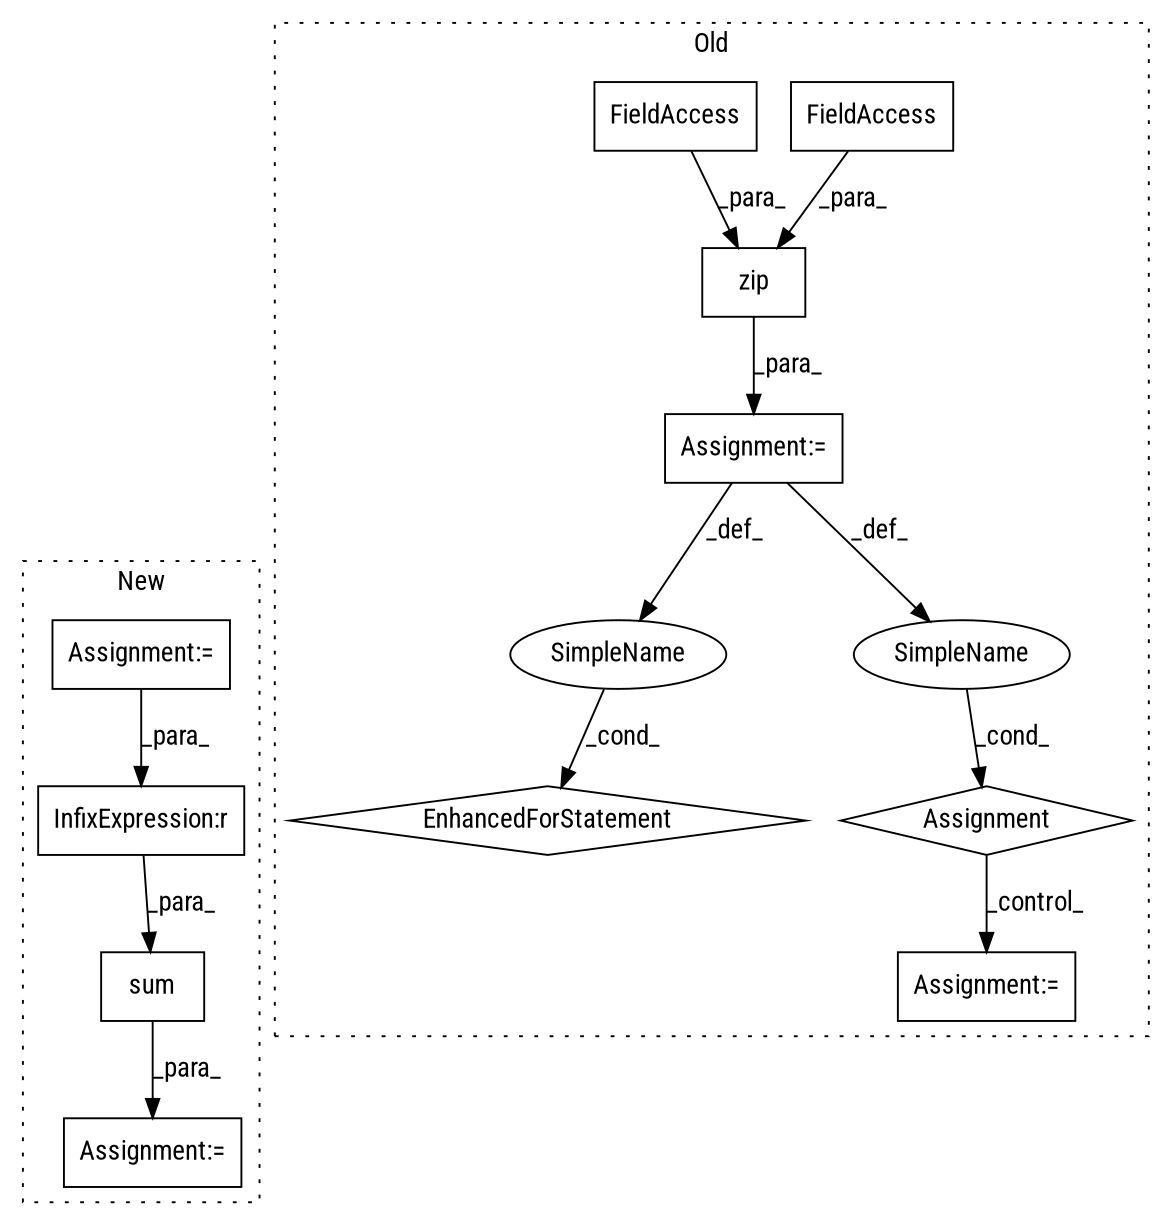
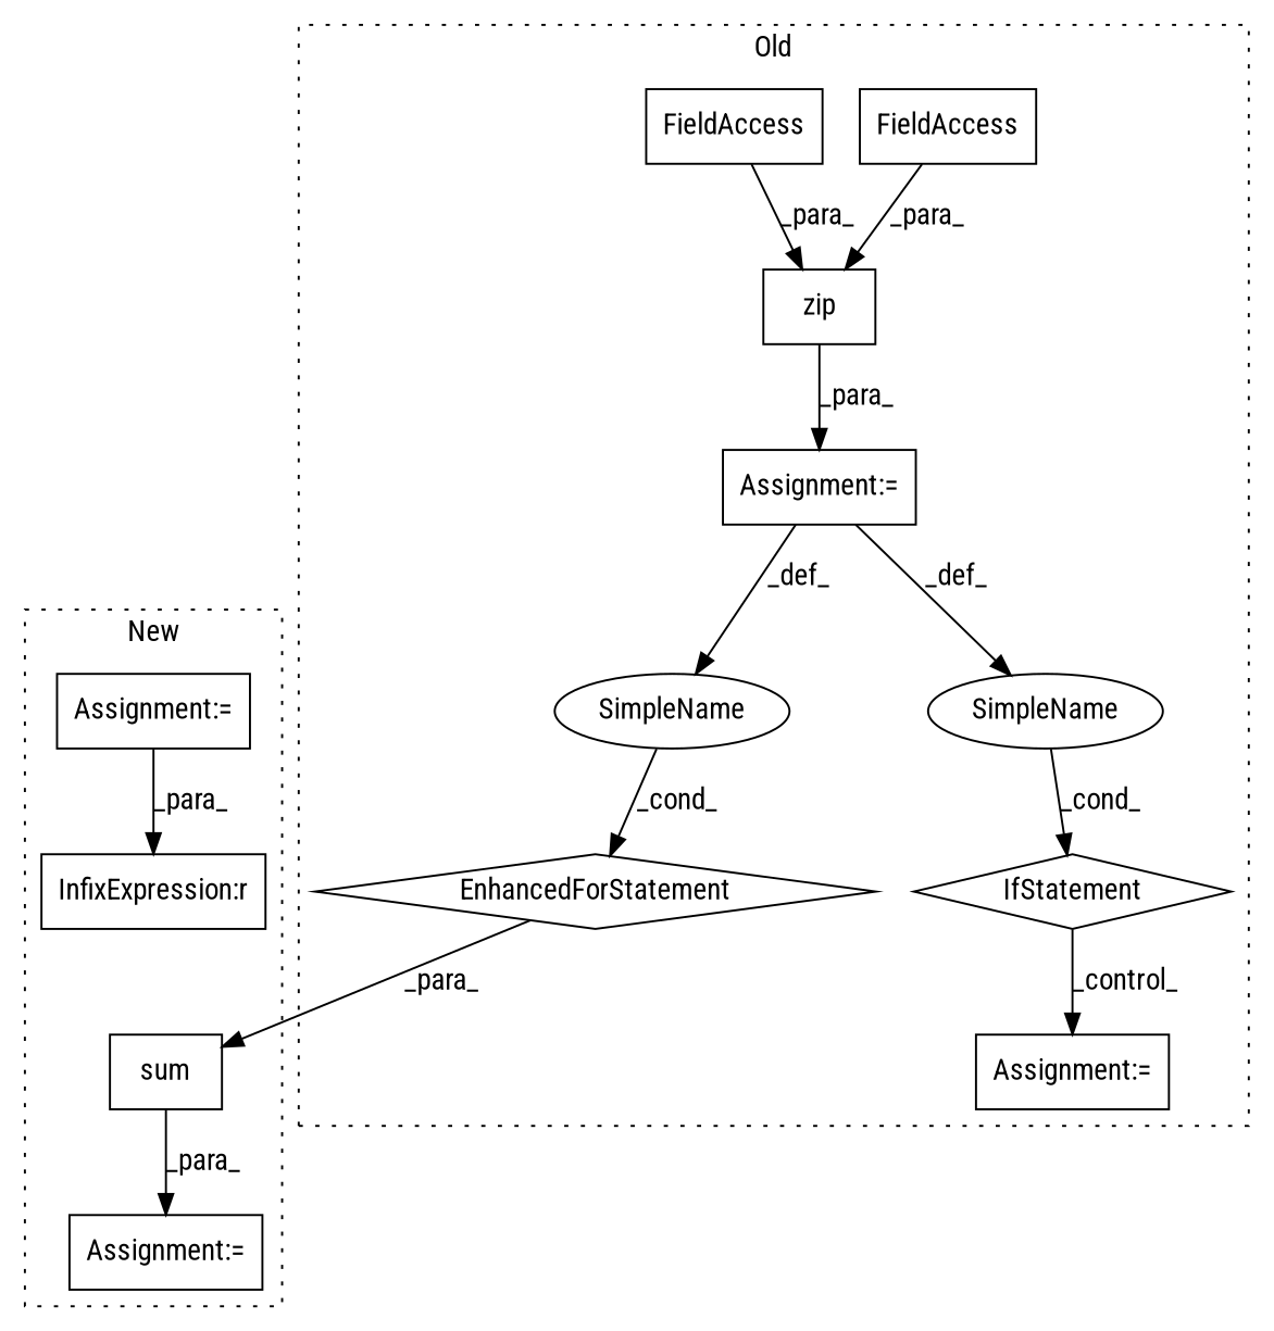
  digraph {
    fontname="Roboto Condensed"
    node [a=7 fontname="Roboto Condensed" l=1 shape=box]
    edge [fontname="Roboto Condensed"]
    n1 [a=32 l="4,1" label=zip s="272,289"]
    n2 [a=22 l=6 label=FieldAccess s=276]
    n3 [label="Assignment:=" s=271]
    n4 [a=22 l=6 label=FieldAccess s=283]
    n5 [a=70 l="67,2" label=EnhancedForStatement s="547,639" shape=diamond]
-   n6 [a=25 l="4,2" label=Assignment s="665,679" shape=diamond]
+   n6 [a=25 l="4,2" label=IfStatement s="665,679" shape=diamond]
    n7 [a=42 label=SimpleName shape=ellipse l=""]
    n8 [l=2 label="Assignment:=" s=693]
    n9 [a=42 l=5 label=SimpleName s=618 shape=ellipse]
    n10 [a=32 l="4,1" label=sum s="397,445"]
    n11 [a=27 l=4 label="InfixExpression:r" s=440]
    n12 [label="Assignment:=" s=390]
    n13 [label="Assignment:=" s=255]
    subgraph cluster_1 {
      label=Old
      style=dotted
      n1
      n2
      n3
      n4
      n5
      n6
      n7
      n8
      n9
    }
    subgraph cluster_2 {
      label=New
      style=dotted
      n10
      n11
      n12
      n13
    }
    n1 -> n3 [label=_para_]
    n2 -> n1 [label=_para_]
    n3 -> n7 [label=_def_]
    n3 -> n9 [label=_def_]
    n4 -> n1 [label=_para_]
    n6 -> n8 [label=_control_]
    n7 -> n6 [label=_cond_]
    n9 -> n5 [label=_cond_]
    n10 -> n12 [label=_para_]
-   n11 -> n10 [label=_para_]
+   n5 -> n10 [label=_para_]
    n13 -> n11 [label=_para_]
  }
